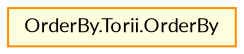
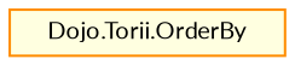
  digraph {
    rankdir=LR
    fontname=Lato
-   n1 [color=darkorange fillcolor=lightyellow fontname=Lato fontsize=10 height=0.2 label="OrderBy.Torii.OrderBy" shape=box style=filled width=0.4]
+   n1 [color=darkorange fillcolor=lightyellow fontname=Lato fontsize=10 height=0.2 label="Dojo.Torii.OrderBy" shape=box style=filled width=0.4]
  }
